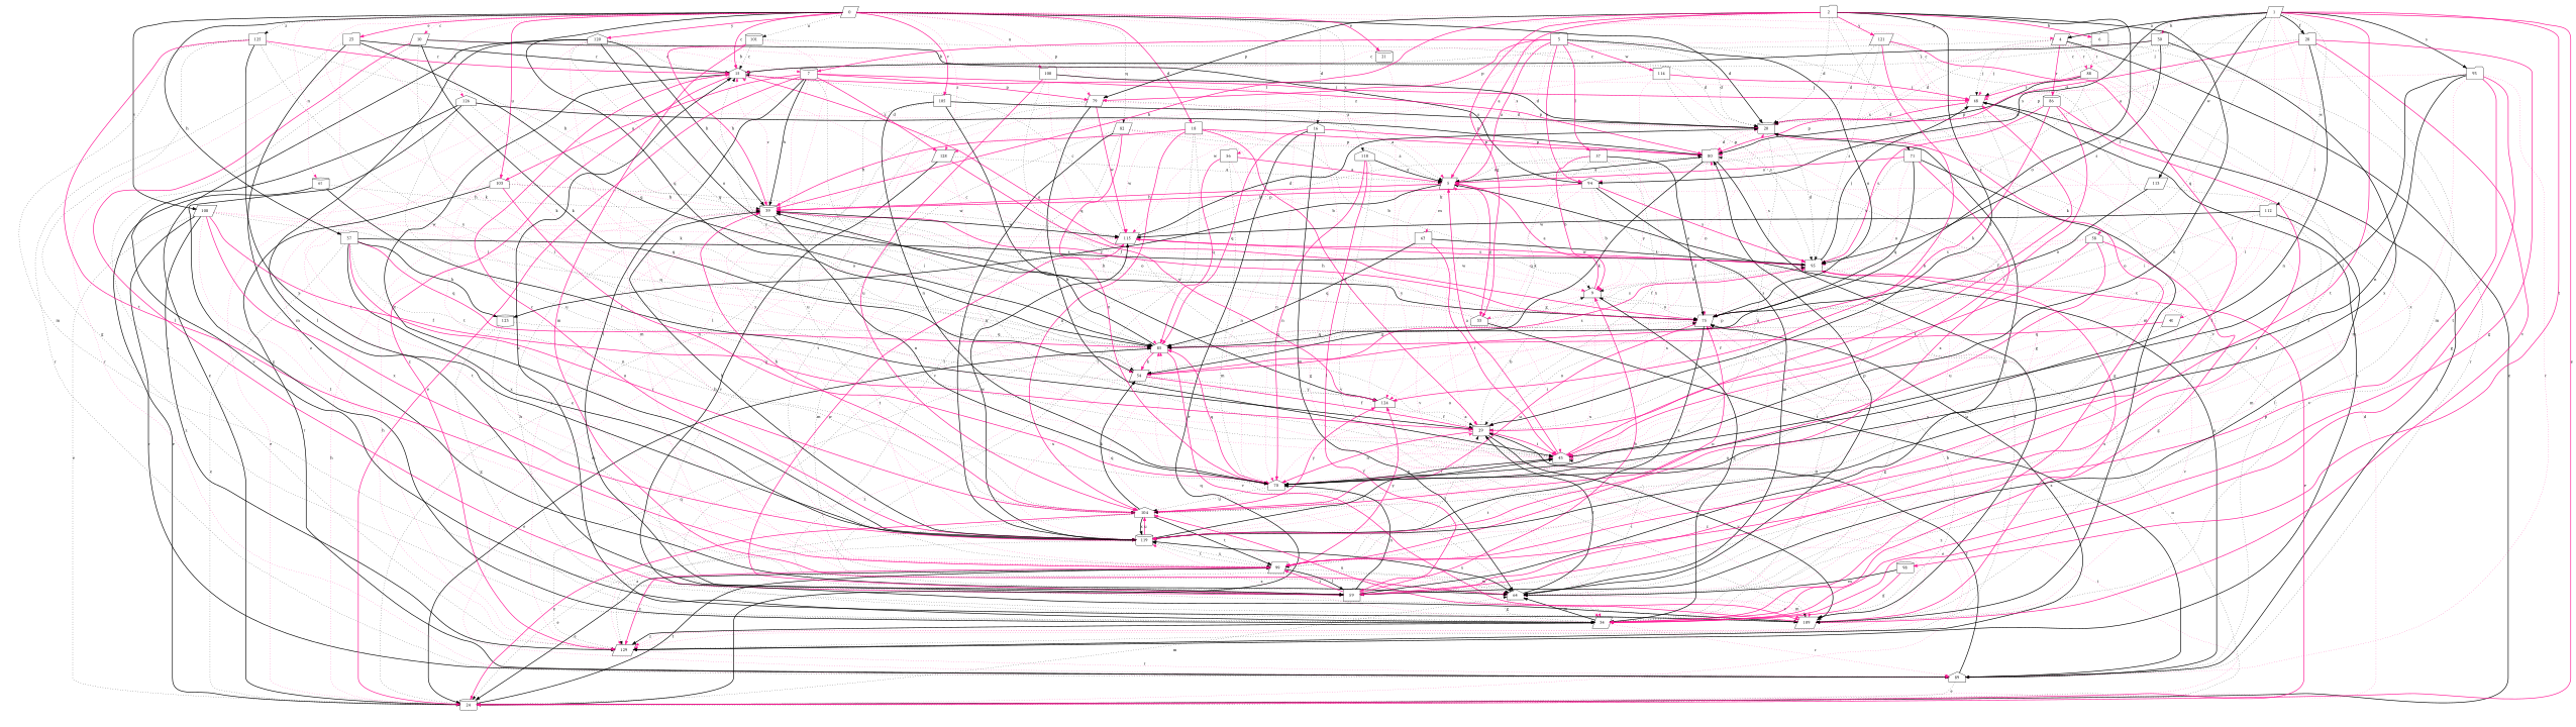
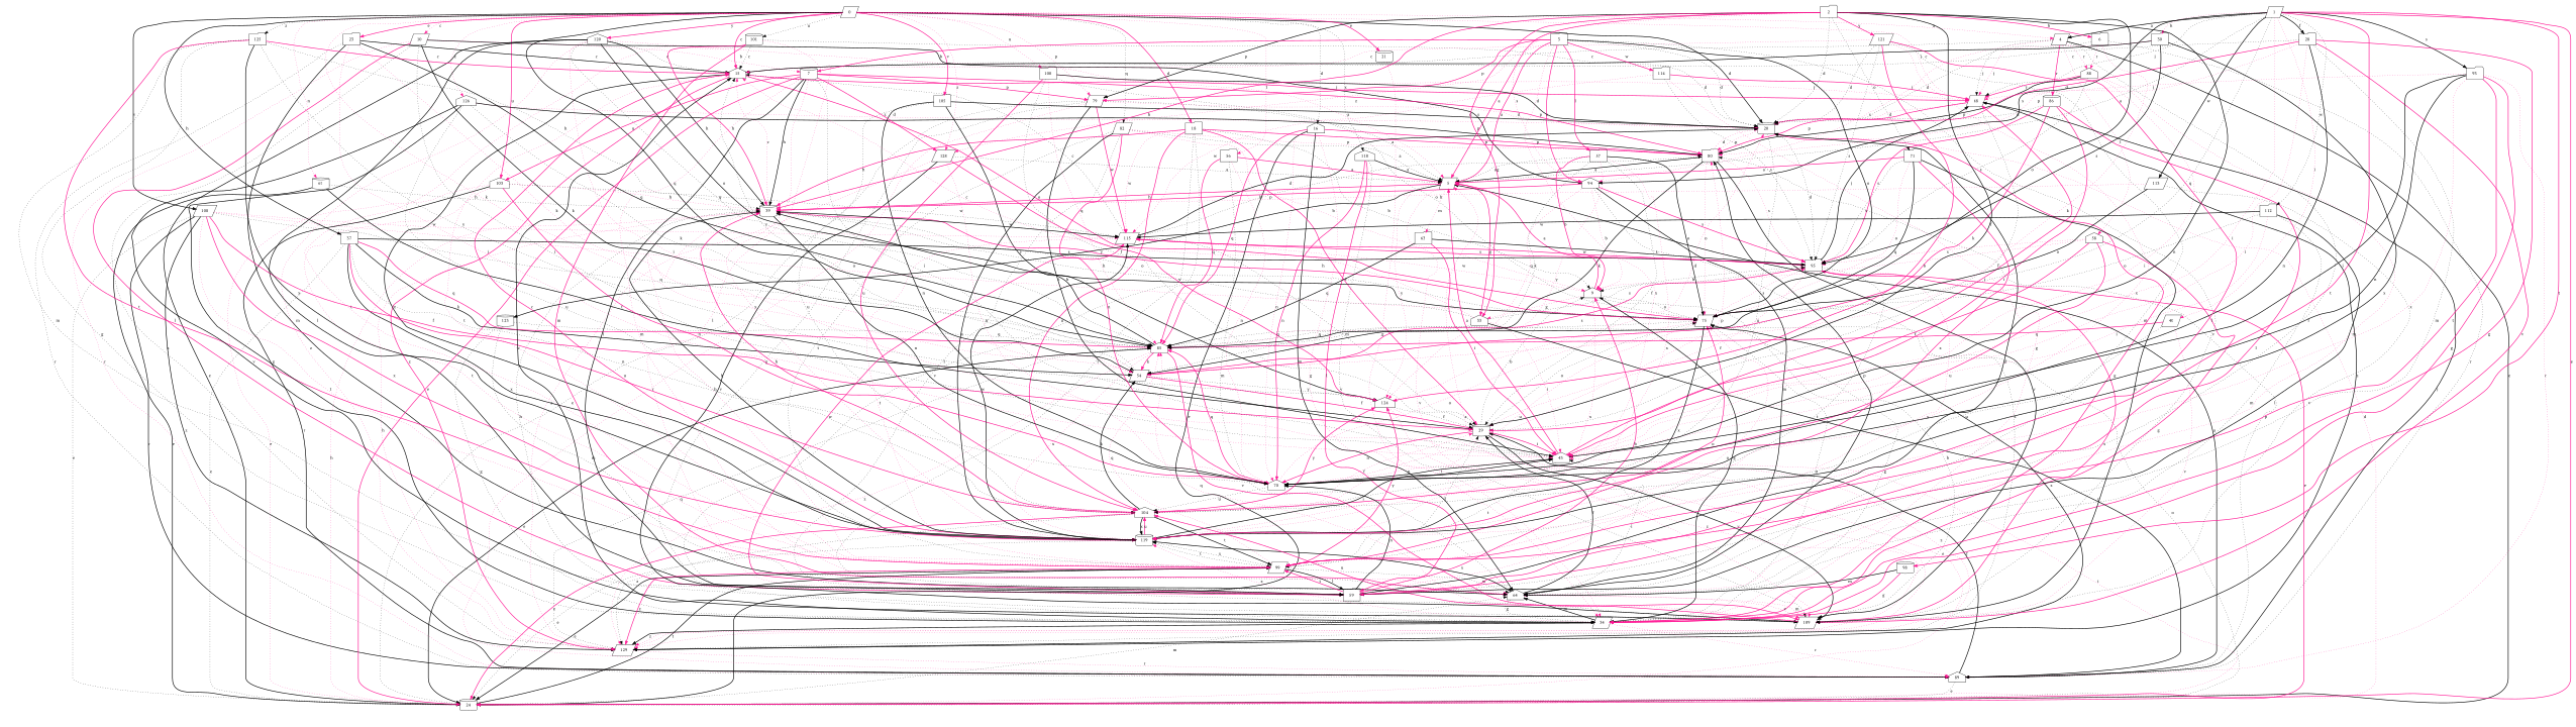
  strict digraph {
    fontname="PT Serif"
    node [fontname="PT Serif" shape=folder]
    edge [color=deeppink fontname="PT Serif" style=dotted]
    0 [shape=parallelogram]
    4 [shape=parallelogram]
    10 [shape=parallelogram]
    15 [shape=house]
    16 [shape=house]
    18
    20 [shape=cylinder]
    21 [shape=cylinder]
    23
    37
    48 [shape=parallelogram]
    54 [shape=parallelogram]
    56
    67 [shape=cylinder]
    79 [shape=parallelogram]
    82 [shape=parallelogram]
    85 [shape=house]
    100
    101 [shape=cylinder]
    103 [shape=house]
    105
    108 [shape=parallelogram]
    118 [shape=house]
    120 [shape=house]
    125
    126 [shape=house]
    128 [shape=parallelogram]
    24 [shape=cylinder]
    94 [shape=house]
    58 [shape=house]
    59
    86 [shape=cylinder]
    88 [shape=house]
    43 [shape=house]
    7 [shape=cylinder]
    89 [shape=house]
    129 [shape=parallelogram]
    99 [shape=parallelogram]
    75 [shape=parallelogram]
    119 [shape=cylinder]
    70 [shape=house]
    64 [shape=house]
    80
    34 [shape=parallelogram]
    29 [shape=cylinder]
    39 [shape=cylinder]
    109 [shape=parallelogram]
    9 [shape=house]
    115 [shape=parallelogram]
    104 [shape=house]
    95
    124 [shape=house]
    5 [shape=parallelogram]
    1 [shape=parallelogram]
    28
    n56 [label=30]
    40 [shape=parallelogram]
    93
    98 [shape=cylinder]
    112
    113 [shape=parallelogram]
    33 [shape=house]
    63
    123 [shape=cylinder]
    2
    6
    71
    121 [shape=parallelogram]
    3
    57
    114
    0 -> 4 [label=a]
    0 -> 10 [label=c]
    0 -> 15 [label=c style=bold]
    0 -> 16 [color=black label=d]
    0 -> 18 [label=d style=bold]
    0 -> 20 [color=black label=d style=bold]
    0 -> 21 [label=e style=bold]
    0 -> 23 [label=e style=bold]
    0 -> 37 [color=black label=h style=bold]
    0 -> 48 [label=j]
    0 -> 54 [label=k]
    0 -> 56 [label=l]
    0 -> 67 [label=n]
    0 -> 79 [label=p]
    0 -> 82 [color=black label=q]
    0 -> 85 [color=black label=q style=bold]
    0 -> 100 [label=u]
    0 -> 101 [color=black label=u]
    0 -> 103 [label=u style=bold]
    0 -> 105 [label=v style=bold]
    0 -> 108 [color=black label=v style=bold]
    0 -> 118 [color=black label=x]
    0 -> 120 [label=y style=bold]
    0 -> 125 [color=black label=z]
    0 -> 126 [label=z]
    0 -> 128 [label=z]
    4 -> 15 [color=black label=c]
    4 -> 48 [color=black label=j]
    4 -> 24 [color=black label=e style=bold]
    4 -> 94 [label=s]
    4 -> 58 [label=l]
    4 -> 59 [color=black label=l]
    4 -> 86 [label=r style=bold]
    4 -> 88 [label=r]
    10 -> 54 [color=black label=k style=bold]
    10 -> 94 [color=black label=s style=bold]
    10 -> 59 [label=l style=bold]
    10 -> 43 [color=black label=i]
    10 -> 7 [label=b]
    10 -> 89 [label=r]
    10 -> 129 [color=black label=z]
    15 -> 48 [label=j style=bold]
    15 -> 129 [label=z style=bold]
    15 -> 99 [label=t]
    15 -> 75 [label=o style=bold]
    15 -> 119 [color=black label=x style=bold]
    16 -> 85 [label=q style=bold]
    16 -> 24 [color=black label=e style=bold]
    16 -> 70 [label=n]
    16 -> 64 [color=black label=m style=bold]
    16 -> 80 [label=p style=bold]
    16 -> 34 [label=g]
    18 -> 59 [color=black label=l]
    18 -> 80 [label=p style=bold]
    18 -> 29 [label=f style=bold]
    18 -> 39 [label=h style=bold]
    18 -> 109 [color=black label=v]
    18 -> 9 [color=black label=b]
    18 -> 115 [label=w]
    18 -> 104 [label=u style=bold]
    20 -> 80 [label=p]
    20 -> 34 [label=g style=bold]
    20 -> 104 [color=black label=u]
    21 -> 34 [label=g]
    23 -> 15 [color=black label=c style=bold]
    23 -> 54 [label=k]
    23 -> 85 [color=black label=q style=bold]
    23 -> 43 [label=i]
    23 -> 89 [color=black label=r]
    23 -> 64 [color=black label=m style=bold]
-   37 -> 123 [color=black label=k style=bold]
+   37 -> 54 [color=black label=k style=bold]
    37 -> 85 [label=q style=bold]
    37 -> 24 [color=black label=e]
    37 -> 119 [color=black label=x style=bold]
    37 -> 70 [color=black label=n]
    37 -> 104 [label=u style=bold]
    37 -> 95 [color=black label=s style=bold]
    48 -> 20 [label=d]
    48 -> 129 [color=black label=z style=bold]
    48 -> 80 [label=p style=bold]
    48 -> 29 [color=black label=f]
    54 -> 15 [color=black label=c]
    54 -> 29 [label=f style=bold]
    54 -> 95 [label=s style=bold]
    54 -> 124 [color=black label=y]
    56 -> 85 [label=q style=bold]
    56 -> 70 [label=n]
    56 -> 64 [color=black label=m]
    56 -> 5 [label=a style=bold]
    67 -> 24 [color=black label=e style=bold]
    67 -> 29 [color=black label=f style=bold]
    67 -> 39 [color=black label=h]
    79 -> 20 [label=d]
    79 -> 24 [color=black label=e]
    79 -> 43 [color=black label=i style=bold]
    79 -> 89 [label=r]
    79 -> 34 [color=black label=g]
    79 -> 115 [label=w style=bold]
    79 -> 5 [color=black label=a]
    82 -> 59 [color=black label=l]
    82 -> 99 [color=black label=t]
    82 -> 119 [color=black label=x style=bold]
    82 -> 70 [label=n style=bold]
    82 -> 80 [label=p]
    82 -> 9 [label=b]
    82 -> 5 [color=black label=a]
    85 -> 54 [label=k style=bold]
    85 -> 24 [color=black label=e style=bold]
    85 -> 129 [label=z]
    85 -> 119 [label=x]
    85 -> 39 [color=black label=h style=bold]
    85 -> 109 [label=v style=bold]
    100 -> 20 [color=black label=d style=bold]
    100 -> 48 [label=j]
    100 -> 85 [label=q]
+   100 -> 75 [color=black label=o]
    100 -> 29 [color=black label=f]
    100 -> 104 [label=u style=bold]
    101 -> 15 [color=black label=c]
    101 -> 20 [color=black label=d]
    101 -> 59 [label=l]
    101 -> 99 [label=t]
    101 -> 64 [label=m style=bold]
    101 -> 39 [label=h style=bold]
    103 -> 24 [label=e]
    103 -> 89 [color=black label=r style=bold]
    103 -> 99 [label=t]
    103 -> 70 [label=n style=bold]
    103 -> 39 [label=h]
    103 -> 115 [color=black label=w]
    105 -> 20 [color=black label=d style=bold]
    105 -> 70 [color=black label=n style=bold]
    105 -> 104 [color=black label=u]
    105 -> 124 [color=black label=y style=bold]
    108 -> 85 [color=black label=q]
    108 -> 24 [color=black label=e]
    108 -> 89 [color=black label=r style=bold]
    108 -> 129 [color=black label=z style=bold]
    108 -> 99 [label=t]
    108 -> 75 [label=o]
    108 -> 119 [label=x style=bold]
    108 -> 29 [label=f style=bold]
    108 -> 115 [label=w]
    118 -> 59 [label=l style=bold]
    118 -> 70 [label=n style=bold]
    118 -> 109 [color=black label=v]
    118 -> 5 [color=black label=a style=bold]
    120 -> 15 [color=black label=c]
    120 -> 85 [color=black label=q]
    120 -> 24 [color=black label=e style=bold]
    120 -> 59 [color=black label=l style=bold]
-   120 -> 43 [label=q]
+   120 -> 43 [label=i]
    120 -> 129 [label=z]
    120 -> 75 [color=black label=o style=bold]
    120 -> 39 [color=black label=h style=bold]
    120 -> 5 [label=a]
    125 -> 15 [label=c style=bold]
    125 -> 99 [label=t style=bold]
    125 -> 119 [color=black label=x style=bold]
    125 -> 64 [color=black label=m]
    125 -> 34 [color=black label=g]
    125 -> 39 [color=black label=h]
    125 -> 124 [color=black label=y]
    126 -> 20 [label=d]
    126 -> 54 [color=black label=k]
    126 -> 80 [color=black label=p style=bold]
    126 -> 34 [color=black label=g style=bold]
    126 -> 109 [color=black label=v style=bold]
    126 -> 104 [color=black label=u]
    128 -> 129 [label=z]
    128 -> 70 [label=n]
    128 -> 109 [color=black label=v style=bold]
    128 -> 124 [label=y style=bold]
    128 -> 5 [color=black label=a]
    24 -> 20 [label=d]
    24 -> 43 [label=i]
    24 -> 99 [color=black label=t style=bold]
    24 -> 75 [color=black label=o]
    24 -> 64 [color=black label=m]
    24 -> 39 [label=h]
    94 -> 85 [label=q]
    94 -> 129 [color=black label=z]
    94 -> 64 [color=black label=m style=bold]
    94 -> 39 [label=h style=bold]
    94 -> 9 [label=b]
    94 -> 95 [label=s style=bold]
    58 -> 34 [label=g style=bold]
    58 -> 29 [label=f style=bold]
    58 -> 9 [label=b]
    58 -> 104 [label=u style=bold]
    58 -> 95 [label=s]
    59 -> 20 [color=black label=d style=bold]
    59 -> 99 [label=t style=bold]
    59 -> 75 [label=o]
    59 -> 70 [color=black label=n style=bold]
    59 -> 9 [label=b style=bold]
    59 -> 115 [label=w style=bold]
    86 -> 20 [color=black label=d]
    86 -> 54 [label=k style=bold]
    86 -> 59 [label=l style=bold]
    86 -> 43 [label=i style=bold]
    86 -> 95 [label=s style=bold]
    88 -> 48 [label=j style=bold]
    88 -> 43 [label=i]
    88 -> 64 [label=m]
    88 -> 80 [color=black label=p style=bold]
    88 -> 95 [color=black label=s]
    43 -> 48 [label=j style=bold]
    43 -> 99 [color=black label=t]
    43 -> 70 [label=n]
    43 -> 5 [label=a style=bold]
    7 -> 79 [label=p style=bold]
    7 -> 103 [label=u style=bold]
    7 -> 128 [label=z style=bold]
    7 -> 24 [label=e style=bold]
    7 -> 59 [color=black label=l style=bold]
    7 -> 43 [color=black label=i]
    7 -> 119 [label=x]
    7 -> 64 [label=m]
    7 -> 80 [label=p style=bold]
    7 -> 39 [color=black label=h style=bold]
    89 -> 48 [color=black label=j style=bold]
    89 -> 24 [color=black label=e]
    89 -> 80 [color=black label=p]
    89 -> 29 [color=black label=f style=bold]
    89 -> 5 [color=black label=a style=bold]
    129 -> 85 [color=black label=q]
    129 -> 89 [label=r]
    129 -> 39 [label=h]
    129 -> 5 [label=a]
    99 -> 85 [label=q]
    99 -> 24 [color=black label=e style=bold]
    99 -> 59 [color=black label=l style=bold]
    99 -> 129 [label=z style=bold]
    99 -> 75 [label=o style=bold]
    99 -> 119 [color=black label=x]
    99 -> 64 [color=black label=m]
    99 -> 29 [color=black label=f]
    99 -> 39 [label=h]
    99 -> 95 [label=s]
    99 -> 124 [label=y style=bold]
    75 -> 85 [color=black label=q]
    75 -> 129 [color=black label=z style=bold]
    75 -> 119 [color=black label=x style=bold]
    75 -> 34 [color=black label=g]
    75 -> 39 [label=h style=bold]
-   75 -> 104 [label=u style=bold]
+   75 -> 104 [label=u]
    75 -> 95 [label=s]
    119 -> 15 [label=c style=bold]
    119 -> 24 [color=black label=e]
    119 -> 43 [color=black label=i style=bold]
    119 -> 99 [color=black label=t]
    119 -> 39 [color=black label=h style=bold]
    119 -> 115 [color=black label=w style=bold]
    119 -> 104 [label=u style=bold]
    70 -> 85 [label=q style=bold]
    70 -> 43 [color=black label=i style=bold]
    70 -> 75 [label=o]
    70 -> 80 [label=p]
    70 -> 104 [color=black label=u]
    64 -> 43 [color=black label=i]
    64 -> 119 [color=black label=x style=bold]
    64 -> 80 [color=black label=p style=bold]
    64 -> 34 [color=black label=g]
    64 -> 29 [color=black label=f style=bold]
    64 -> 109 [label=v]
    80 -> 20 [label=d]
    80 -> 54 [color=black label=k style=bold]
    80 -> 75 [label=o]
    80 -> 109 [color=black label=v style=bold]
    80 -> 95 [label=s]
    80 -> 5 [color=black label=a style=bold]
    34 -> 15 [color=black label=c style=bold]
    34 -> 89 [label=r]
    34 -> 129 [color=black label=z style=bold]
    34 -> 75 [color=black label=o]
    34 -> 119 [label=x]
    34 -> 64 [color=black label=m style=bold]
    29 -> 43 [label=i style=bold]
    29 -> 129 [label=z]
    29 -> 75 [color=black label=o]
    29 -> 70 [label=n style=bold]
    29 -> 109 [color=black label=v style=bold]
    29 -> 9 [color=black label=b]
    39 -> 15 [label=c]
    39 -> 75 [color=black label=o]
    39 -> 70 [color=black label=n style=bold]
    39 -> 115 [color=black label=w style=bold]
    109 -> 85 [label=q]
    109 -> 64 [label=m]
    109 -> 39 [color=black label=h]
    109 -> 9 [color=black label=b]
    109 -> 104 [label=u style=bold]
    109 -> 95 [label=s style=bold]
    9 -> 75 [color=black label=o]
    9 -> 119 [label=x]
    9 -> 34 [color=black label=g style=bold]
    9 -> 115 [label=w]
    9 -> 5 [label=a style=bold]
    9 -> 33 [label=g]
    115 -> 15 [color=black label=c]
    115 -> 20 [color=black label=d style=bold]
    115 -> 99 [label=t]
-   115 -> 64 [color=black label=m]
+   115 -> 29 [color=black label=m]
    115 -> 80 [color=black label=p]
    115 -> 95 [label=s style=bold]
    104 -> 54 [color=black label=k style=bold]
    104 -> 24 [label=e style=bold]
    104 -> 129 [color=black label=z]
    104 -> 99 [color=black label=t style=bold]
    104 -> 119 [color=black label=x style=bold]
    104 -> 29 [label=f]
    104 -> 39 [label=h style=bold]
    104 -> 124 [label=y style=bold]
    95 -> 20 [color=black label=d]
    95 -> 48 [color=black label=j style=bold]
    95 -> 24 [label=e style=bold]
    95 -> 99 [color=black label=t]
    95 -> 29 [label=f]
    95 -> 9 [color=black label=b]
    95 -> 115 [label=w style=bold]
    124 -> 20 [label=d]
    124 -> 24 [label=e]
    124 -> 129 [label=z]
    124 -> 29 [color=black label=f]
    5 -> 39 [label=h style=bold]
    5 -> 109 [label=v]
    5 -> 124 [label=y]
    5 -> 33 [label=g style=bold]
    5 -> 63 [label=m]
    5 -> 123 [color=black label=y style=bold]
    1 -> 4 [color=black label=a style=bold]
    1 -> 48 [color=black label=j]
    1 -> 85 [color=black label=q]
    1 -> 24 [label=e style=bold]
    1 -> 94 [color=black label=s style=bold]
    1 -> 43 [label=i]
    1 -> 99 [label=t style=bold]
    1 -> 5 [color=black label=a]
    1 -> 28 [color=black label=f style=bold]
    1 -> n56 [label=h]
    1 -> 40 [label=i]
    1 -> 93 [color=black label=s style=bold]
    1 -> 98 [label=t style=bold]
    1 -> 112 [color=black label=w]
    1 -> 113 [color=black label=w style=bold]
    28 -> 15 [color=black label=c]
    28 -> 20 [label=d style=bold]
    28 -> 43 [label=i]
    28 -> 70 [color=black label=n style=bold]
    28 -> 64 [color=black label=m]
    28 -> 80 [label=p]
    28 -> 34 [label=g style=bold]
    28 -> 109 [label=v style=bold]
    n56 -> 15 [color=black label=c style=bold]
    n56 -> 48 [label=j]
    n56 -> 119 [color=black label=x style=bold]
    n56 -> 95 [color=black label=s style=bold]
    40 -> 85 [label=q style=bold]
    40 -> 109 [label=v]
    40 -> 104 [color=black label=u]
    93 -> 48 [label=j]
    93 -> 43 [color=black label=i style=bold]
    93 -> 89 [label=r]
    93 -> 99 [label=t style=bold]
    93 -> 119 [label=x]
    93 -> 70 [color=black label=n style=bold]
    93 -> 34 [label=g style=bold]
    98 -> 64 [color=black label=m style=bold]
    98 -> 34 [label=g style=bold]
    112 -> 59 [color=black label=l style=bold]
    112 -> 43 [label=i]
    112 -> 75 [color=black label=o]
    112 -> 64 [color=black label=m]
    112 -> 115 [color=black label=w style=bold]
    113 -> 75 [color=black label=o style=bold]
    113 -> 39 [label=h]
    113 -> 109 [color=black label=v]
    33 -> 15 [label=c]
    33 -> 85 [color=black label=q]
    33 -> 43 [label=i]
    33 -> 89 [color=black label=r style=bold]
    33 -> 39 [color=black label=h]
    33 -> 95 [color=black label=s]
    63 -> 85 [color=black label=q style=bold]
    63 -> 43 [label=i style=bold]
    63 -> 95 [color=black label=s style=bold]
    123 -> 85 [color=black label=q]
    123 -> 64 [color=black label=m]
    123 -> 34 [color=black label=g]
    2 -> 20 [color=black label=d]
    2 -> 79 [color=black label=p style=bold]
    2 -> 94 [label=s]
    2 -> 75 [color=black label=o style=bold]
    2 -> 70 [color=black label=n style=bold]
    2 -> 29 [color=black label=f style=bold]
    2 -> 39 [label=h style=bold]
    2 -> 5 [label=a style=bold]
    2 -> 33 [label=g style=bold]
    2 -> 6 [label=b style=bold]
    2 -> 71 [color=black label=o]
    2 -> 121 [label=y style=bold]
    6 -> 20 [color=black label=d]
    6 -> 54 [label=k]
    6 -> 88 [label=r]
    6 -> 89 [color=black label=r]
    71 -> 85 [color=black label=q style=bold]
    71 -> 75 [label=o]
    71 -> 119 [label=x style=bold]
    71 -> 109 [color=black label=v style=bold]
    71 -> 95 [color=black label=s]
    71 -> 5 [label=a style=bold]
    121 -> 15 [label=c]
    121 -> 20 [color=black label=d]
    121 -> 59 [label=l style=bold]
    121 -> 119 [label=x]
    121 -> 64 [color=black label=m]
    121 -> 95 [color=black label=s]
    121 -> 124 [label=y style=bold]
    3 -> 20 [color=black label=d]
    3 -> 79 [label=p style=bold]
    3 -> 128 [label=z]
    3 -> 94 [label=s style=bold]
    3 -> 7 [label=b style=bold]
    3 -> 75 [color=black label=o style=bold]
    3 -> 119 [label=x]
    3 -> 109 [color=black label=v]
    3 -> 5 [label=a style=bold]
    3 -> 57 [label=l style=bold]
    3 -> 114 [label=w style=bold]
    57 -> 54 [color=black label=k]
    57 -> 75 [color=black label=o style=bold]
    57 -> 119 [label=x]
    57 -> 29 [color=black label=f]
    57 -> 9 [label=b style=bold]
-   114 -> 124 [label=y]
+   57 -> 124 [label=y]
    57 -> 5 [color=black label=a]
    114 -> 48 [label=j style=bold]
    114 -> 34 [label=g]
    114 -> 115 [label=w]
    114 -> 95 [color=black label=s]
  }
